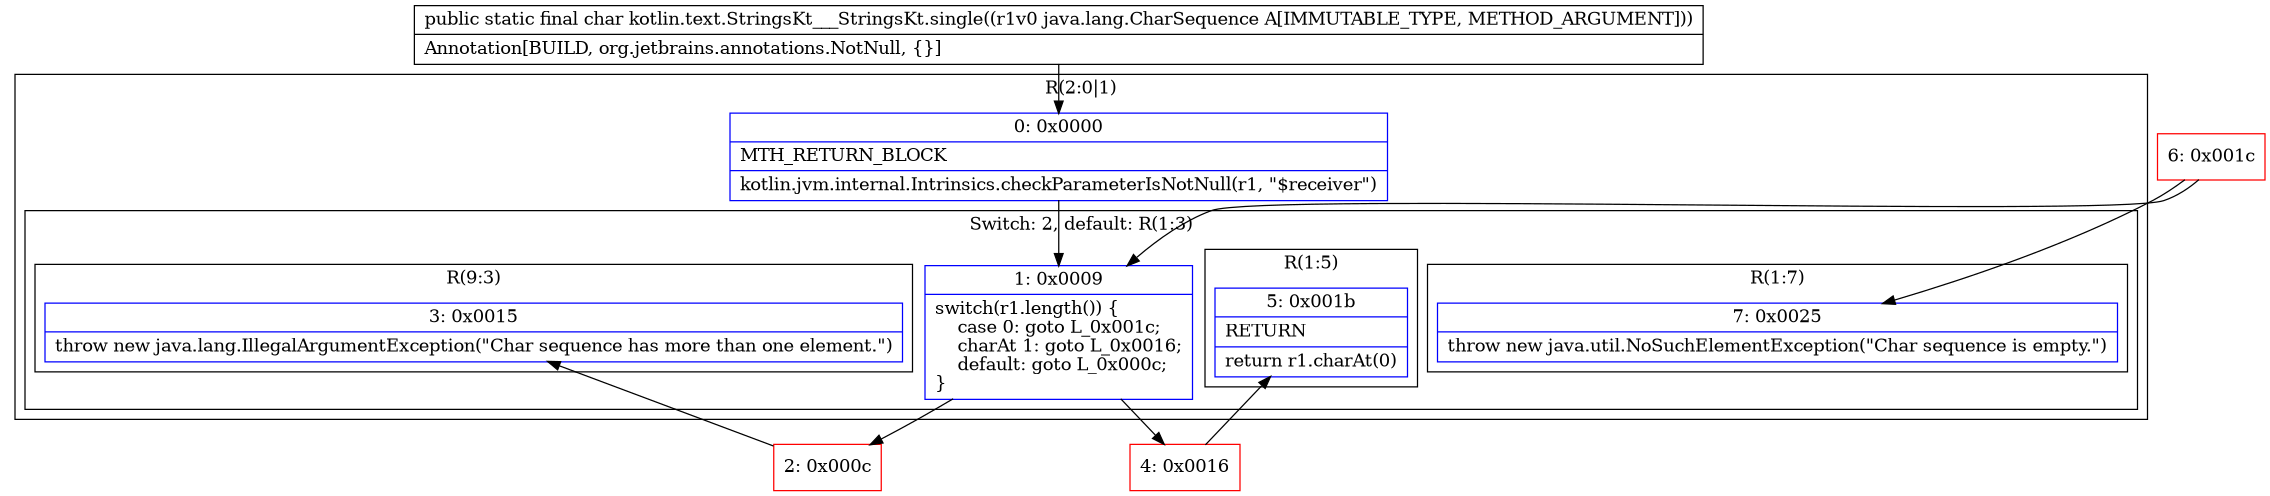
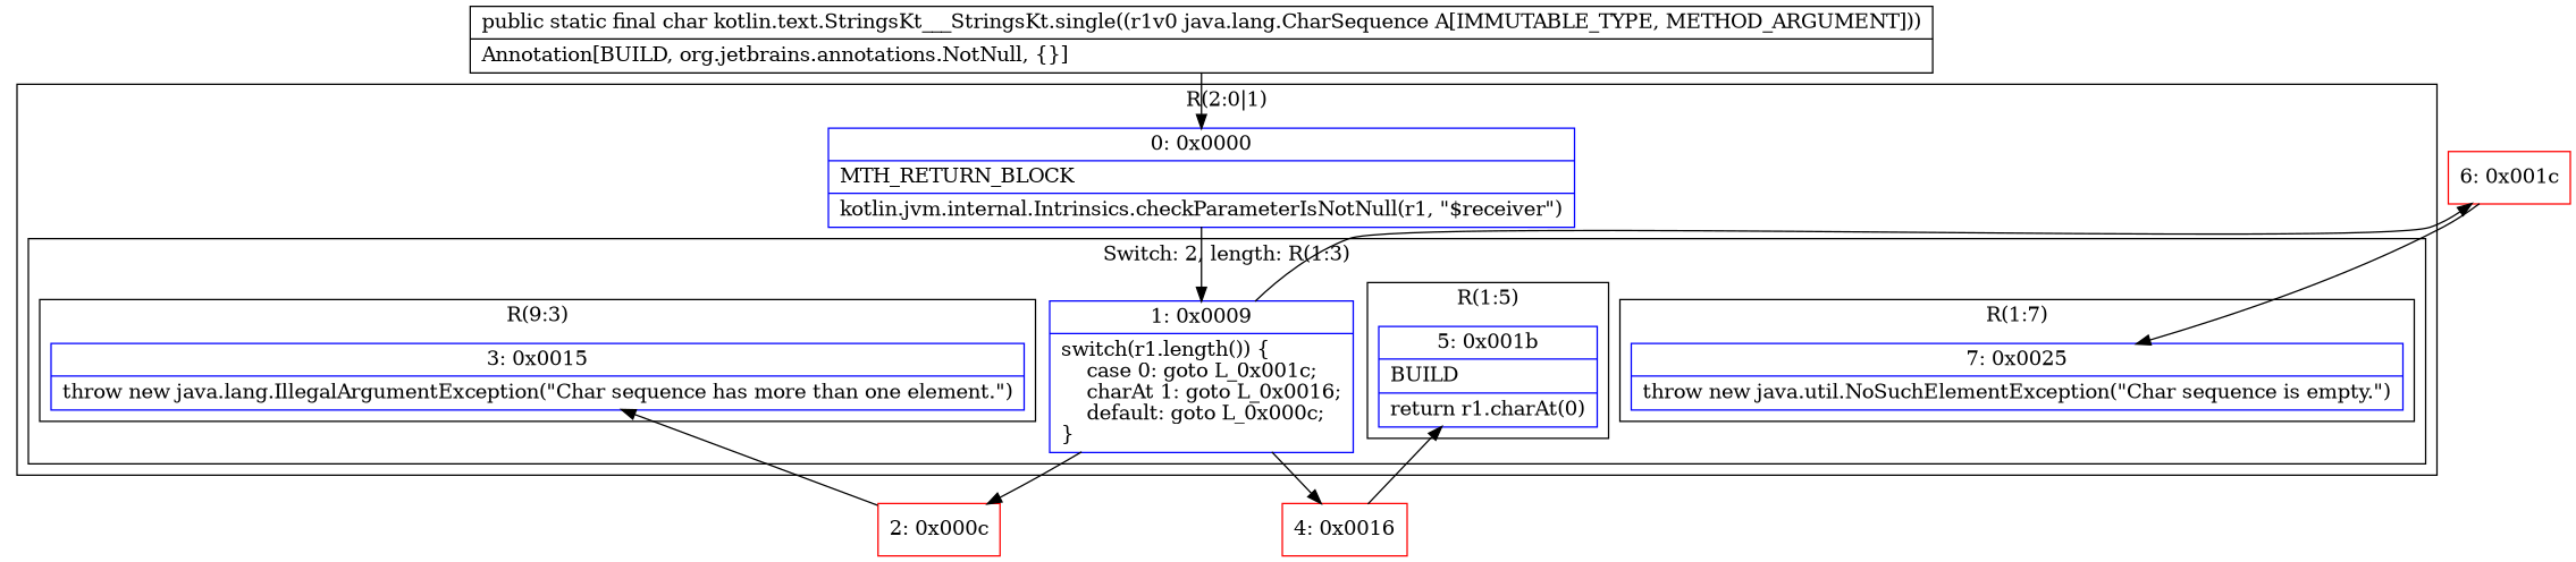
  digraph {
    node [color=blue shape=record]
    n1 [label="{7\:\ 0x0025|throw new java.util.NoSuchElementException(\"Char sequence is empty.\")\l}"]
-   n2 [label="{5\:\ 0x001b|RETURN\l|return r1.charAt(0)\l}"]
+   n2 [label="{5\:\ 0x001b|BUILD\l|return r1.charAt(0)\l}"]
    n3 [label="{3\:\ 0x0015|throw new java.lang.IllegalArgumentException(\"Char sequence has more than one element.\")\l}"]
    n4 [label="{1\:\ 0x0009|switch(r1.length()) \{\l    case 0: goto L_0x001c;\l    charAt 1: goto L_0x0016;\l    default: goto L_0x000c;\l\}\l}"]
    n5 [label="{0\:\ 0x0000|MTH_RETURN_BLOCK\l|kotlin.jvm.internal.Intrinsics.checkParameterIsNotNull(r1, \"$receiver\")\l}"]
    n6 [color=red label="{2\:\ 0x000c}"]
    n7 [color=red label="{4\:\ 0x0016}"]
    n8 [color=red label="{6\:\ 0x001c}"]
    n9 [label="{public static final char kotlin.text.StringsKt___StringsKt.single((r1v0 java.lang.CharSequence A[IMMUTABLE_TYPE, METHOD_ARGUMENT]))  | Annotation[BUILD, org.jetbrains.annotations.NotNull, \{\}]\l}" color=""]
    subgraph cluster_1 {
      label="R(2:0|1)"
      n5
      subgraph cluster_2 {
-       label="Switch: 2, default: R(1:3)"
+       label="Switch: 2, length: R(1:3)"
        n4
        subgraph cluster_3 {
          label="R(1:7)"
          n1
        }
        subgraph cluster_4 {
          label="R(1:5)"
          n2
        }
        subgraph cluster_5 {
          label="R(9:3)"
          n3
        }
      }
    }
    n4 -> n6
    n4 -> n7
-   n8 -> n4
+   n4 -> n8
    n5 -> n4
    n6 -> n3
    n7 -> n2
    n8 -> n1
    n9 -> n5
  }
